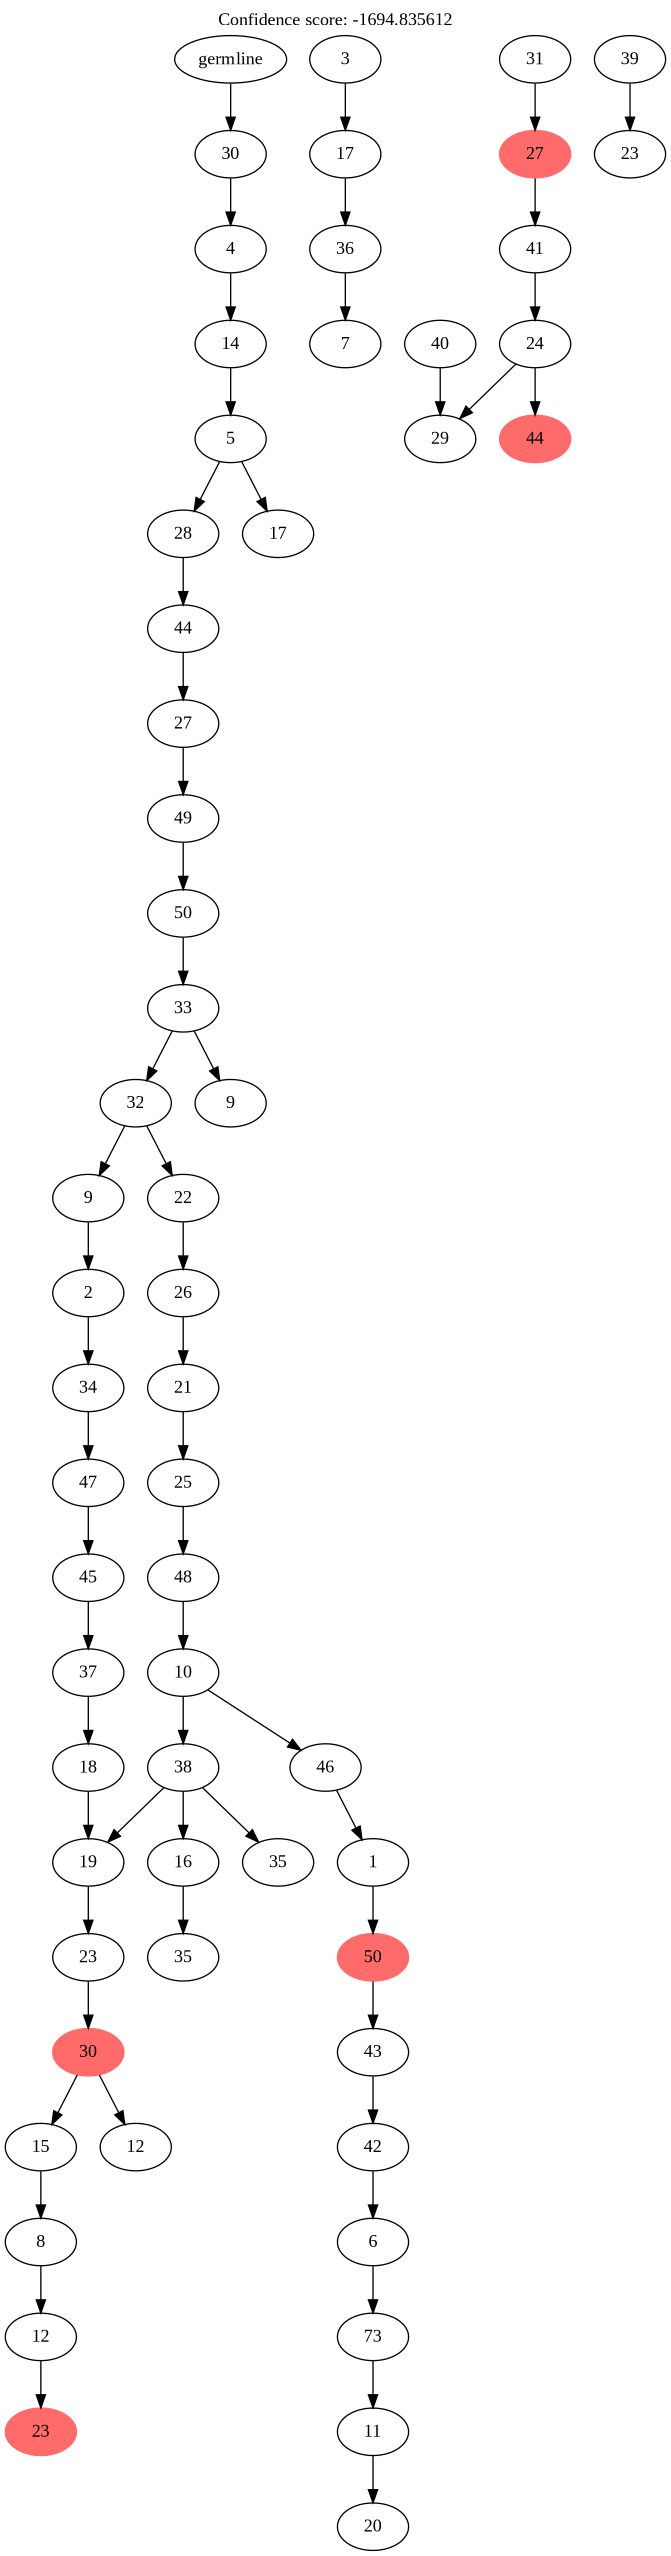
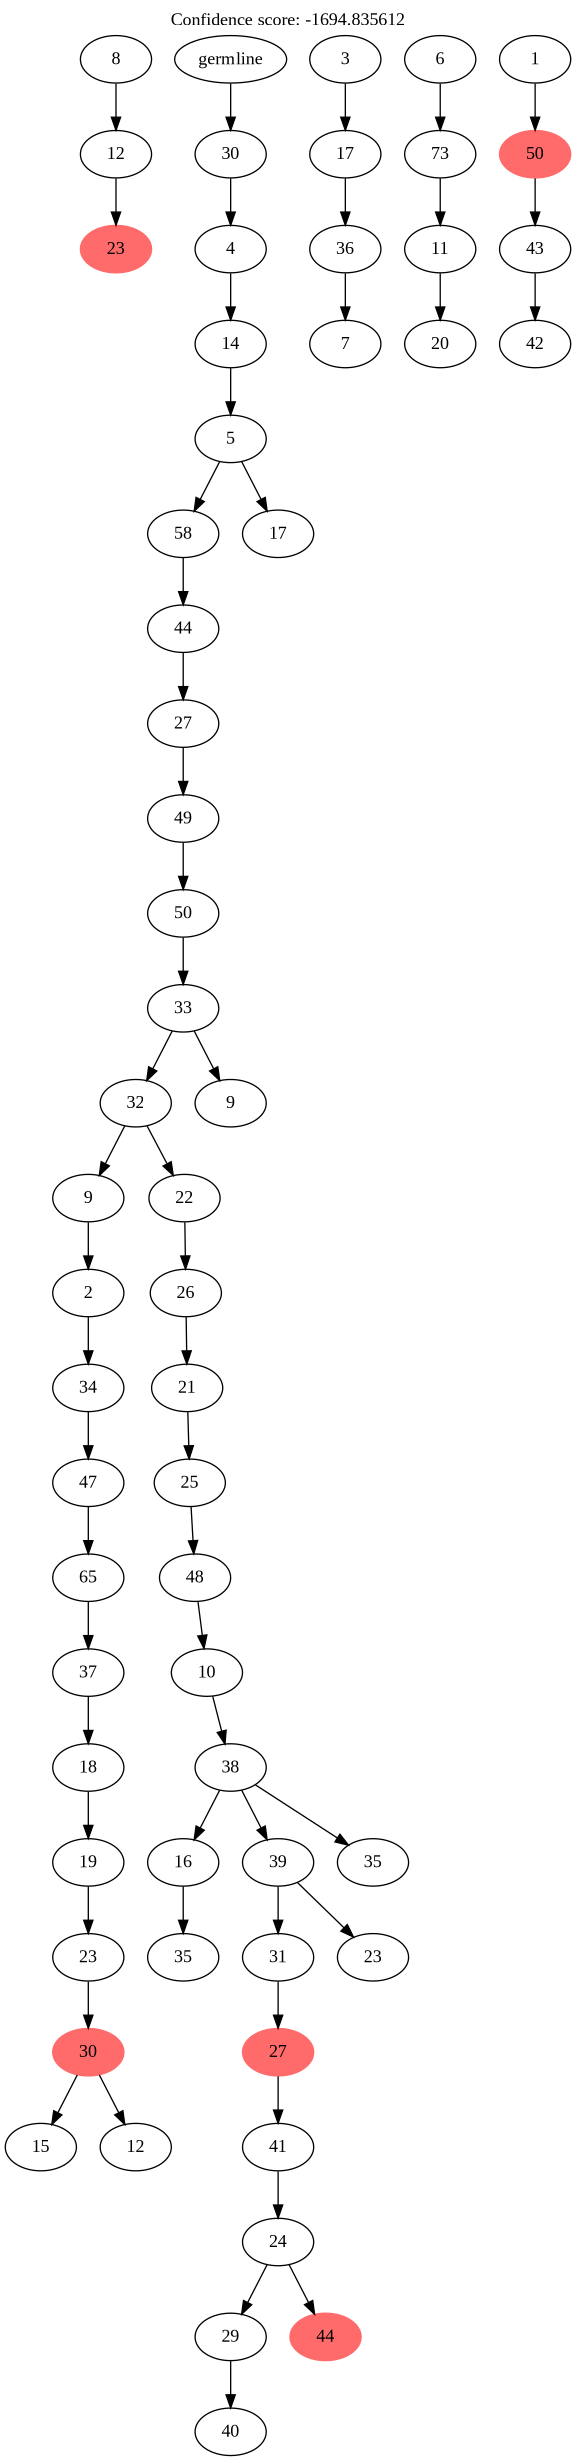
  digraph {
    fontname="Liberation Serif"
    label="Confidence score: -1694.835612"
    labelloc=t
    node [fontname="Liberation Serif"]
    edge [fontname="Liberation Serif"]
    n1 [label=12]
    n2 [color=indianred1 label=23 style=filled]
    n3 [label=8]
    n4 [label=15]
    n5 [color=indianred1 label=30 style=filled]
    n6 [label=12]
    n7 [label=23]
    n8 [label=19]
    n9 [label=18]
    n10 [label=37]
-   n11 [label=45]
+   n11 [label=65]
    n12 [label=47]
    n13 [label=34]
    n14 [label=2]
    n15 [label=9]
    n16 [label=16]
    n17 [label=35]
    n18 [label=36]
    n19 [label=7]
    n20 [label=17]
    n21 [label=3]
    n22 [label=40]
    n23 [label=29]
    n24 [label=24]
    n25 [color=indianred1 label=44 style=filled]
    n26 [label=41]
    n27 [color=indianred1 label=27 style=filled]
    n28 [label=31]
    n29 [label=39]
    n30 [label=23]
    n31 [label=38]
    n32 [label=35]
    n33 [label=11]
    n34 [label=20]
    n35 [label=73]
    n36 [label=6]
    n37 [label=42]
    n38 [label=43]
    n39 [color=indianred1 label=50 style=filled]
    n40 [label=1]
-   n41 [label=46]
    n42 [label=10]
    n43 [label=48]
    n44 [label=25]
    n45 [label=21]
    n46 [label=26]
    n47 [label=22]
    n48 [label=32]
    n49 [label=33]
    n50 [label=9]
    n51 [label=50]
    n52 [label=49]
    n53 [label=27]
    n54 [label=44]
-   n55 [label=28]
+   n55 [label=58]
    n56 [label=5]
    n57 [label=17]
    n58 [label=14]
    n59 [label=4]
    n60 [label=30]
    n61 [label=germline]
    n1 -> n2
    n3 -> n1
-   n4 -> n3
    n5 -> n4
    n5 -> n6
    n7 -> n5
    n8 -> n7
    n9 -> n8
    n10 -> n9
    n11 -> n10
    n12 -> n11
    n13 -> n12
    n14 -> n13
    n15 -> n14
    n16 -> n17
    n18 -> n19
    n20 -> n18
    n21 -> n20
-   n22 -> n23
+   n23 -> n22
    n24 -> n23
    n24 -> n25
    n26 -> n24
    n27 -> n26
    n28 -> n27
+   n29 -> n28
    n29 -> n30
    n31 -> n16
-   n31 -> n8
+   n31 -> n29
    n31 -> n32
    n33 -> n34
    n35 -> n33
    n36 -> n35
-   n37 -> n36
    n38 -> n37
    n39 -> n38
    n40 -> n39
-   n41 -> n40
    n42 -> n31
-   n42 -> n41
    n43 -> n42
    n44 -> n43
    n45 -> n44
    n46 -> n45
    n47 -> n46
    n48 -> n15
    n48 -> n47
    n49 -> n48
    n49 -> n50
    n51 -> n49
    n52 -> n51
    n53 -> n52
    n54 -> n53
    n55 -> n54
    n56 -> n55
    n56 -> n57
    n58 -> n56
    n59 -> n58
    n60 -> n59
    n61 -> n60
  }
